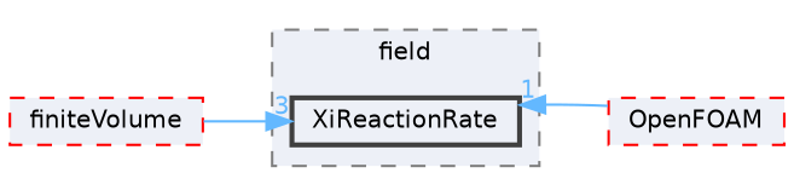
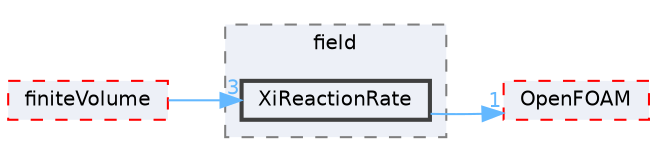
  digraph {
    compound=true
    rankdir=LR
    node [color=red fillcolor="#edf0f7" fontname=Helvetica fontsize=10 shape=box style="filled,dashed"]
    edge [color=steelblue1 fontcolor=steelblue1 fontname=Helvetica fontsize=10 labeldistance=1.5 labelfontname=Helvetica labelfontsize=10]
    n1 [color=grey25 height=0.2 label=XiReactionRate style="filled,bold" width=0.4]
    n2 [height=0.2 label=OpenFOAM width=0.4]
    n3 [height=0.2 label=finiteVolume width=0.4]
    subgraph cluster_1 {
      bgcolor="#edf0f7"
      fontname=Helvetica
      fontsize=10
      label=field
      pencolor=grey50
      style="filled,dashed"
      n1
    }
-   n2 -> n1 [headlabel=1]
+   n1 -> n2 [headlabel=1]
    n3 -> n1 [headlabel=3]
  }
